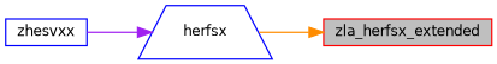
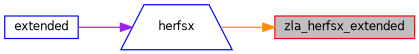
  digraph {
    rankdir=RL
    node [color=blue fillcolor=white fontname=Helvetica fontsize=10 shape=box style=filled]
    edge [dir=back fontname=Helvetica fontsize=10 labelfontname=Helvetica labelfontsize=10 style=solid]
    n1 [color=red fillcolor=grey75 fontcolor=black height=0.2 label=zla_herfsx_extended width=0.4]
    n2 [height=0.2 label=herfsx shape=trapezium width=0.4]
-   n3 [height=0.2 label=zhesvxx width=0.4]
+   n3 [height=0.2 label=extended width=0.4]
    n1 -> n2 [color=darkorange]
    n2 -> n3 [color=purple]
  }
